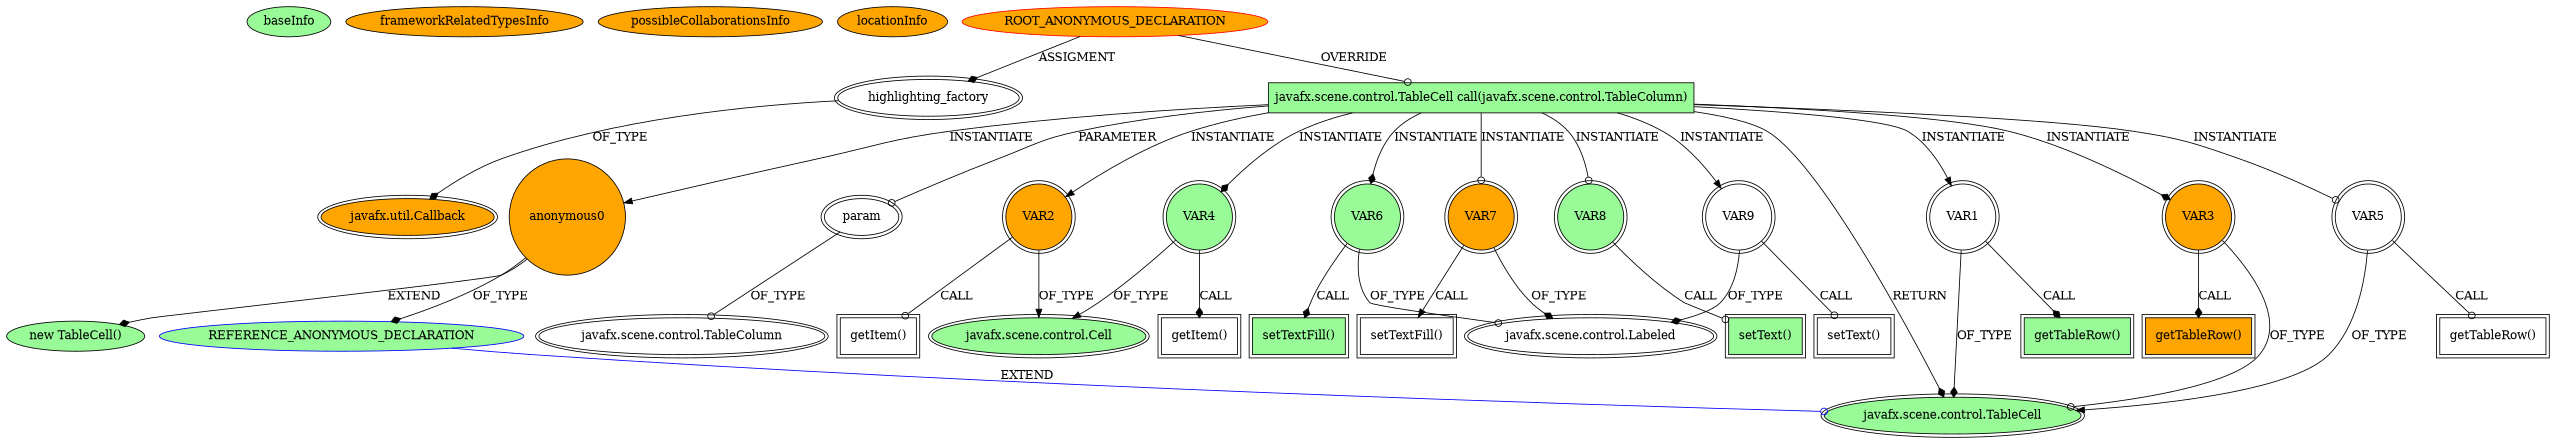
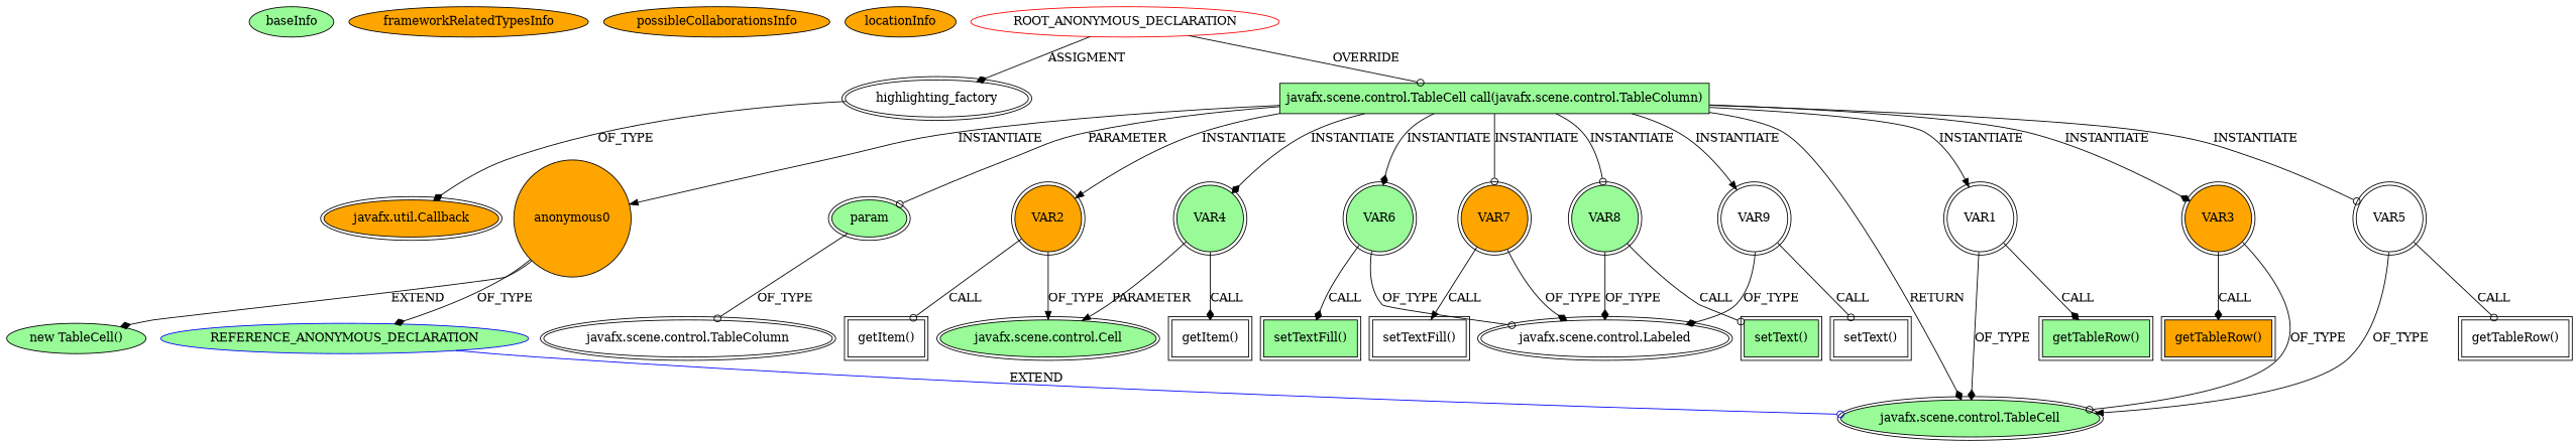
  digraph {
    node [fillcolor=palegreen style=filled isFrameworkType=true vertexType=VARIABLE_EXPRESION peripheries=2]
    edge [arrowhead=diamond]
    baseInfo [category=extension_graph graphId=4529 isAnonymous=true possibleRelation=true isFrameworkType="" vertexType="" peripheries=""]
    frameworkRelatedTypesInfo [0="javafx.util.Callback" fillcolor=orange isFrameworkType="" vertexType="" peripheries=""]
    possibleCollaborationsInfo [0="4529~OVERRIDING_METHOD_DECLARATION-INSTANTIATION-~javafx.util.Callback ~javafx.scene.control.TableCell ~true~true" fillcolor=orange isFrameworkType="" vertexType="" peripheries=""]
    locationInfo [contextSignature="void InitMemory()" filePath="/tgregerson-lc3/lc3-master/LC3Sim/src/lc3sim/ui/UIFXMain.java" fillcolor=orange graphId=4529 projectName="tgregerson-lc3" isFrameworkType="" vertexType="" peripheries=""]
-   n5 [color=red fillcolor=orange isFrameworkType=false label=ROOT_ANONYMOUS_DECLARATION vertexType=ROOT_ANONYMOUS_DECLARATION peripheries=""]
+   n5 [color=red fillcolor=white isFrameworkType=false label=ROOT_ANONYMOUS_DECLARATION vertexType=ROOT_ANONYMOUS_DECLARATION peripheries=""]
    n6 [fillcolor=white label=highlighting_factory vertexType=OUTSIDE_VARIABLE_EXPRESION]
    n7 [isFrameworkType=false label="javafx.scene.control.TableCell call(javafx.scene.control.TableColumn)" shape=box vertexType=OVERRIDING_METHOD_DECLARATION peripheries=""]
    n8 [fillcolor=orange label="javafx.util.Callback" vertexType=FRAMEWORK_INTERFACE_TYPE]
    n9 [label="javafx.scene.control.TableCell" vertexType=FRAMEWORK_CLASS_TYPE]
-   n10 [fillcolor=white label=param vertexType=PARAMETER_DECLARATION]
+   n10 [label=param vertexType=PARAMETER_DECLARATION]
    n11 [fillcolor=orange isFrameworkType=false label=anonymous0 shape=circle peripheries=""]
    n12 [fillcolor=white label=VAR1 shape=circle]
    n13 [fillcolor=orange label=VAR2 shape=circle]
    n14 [fillcolor=orange label=VAR3 shape=circle]
    n15 [label=VAR4 shape=circle]
    n16 [fillcolor=white label=VAR5 shape=circle]
    n17 [label=VAR6 shape=circle]
    n18 [fillcolor=orange label=VAR7 shape=circle]
    n19 [label=VAR8 shape=circle]
    n20 [fillcolor=white label=VAR9 shape=circle]
    n21 [fillcolor=white label="javafx.scene.control.TableColumn" vertexType=FRAMEWORK_CLASS_TYPE]
    n22 [color=blue isFrameworkType=false label=REFERENCE_ANONYMOUS_DECLARATION vertexType=REFERENCE_ANONYMOUS_DECLARATION peripheries=""]
    n23 [isFrameworkType=false label="new TableCell()" vertexType=CONSTRUCTOR_CALL peripheries=""]
    n24 [label="getTableRow()" shape=box vertexType=INSIDE_CALL]
    n25 [label="javafx.scene.control.Cell" vertexType=FRAMEWORK_CLASS_TYPE]
    n26 [fillcolor=white label="getItem()" shape=box vertexType=INSIDE_CALL]
    n27 [fillcolor=orange label="getTableRow()" shape=box vertexType=INSIDE_CALL]
    n28 [fillcolor=white label="getItem()" shape=box vertexType=INSIDE_CALL]
    n29 [fillcolor=white label="getTableRow()" shape=box vertexType=INSIDE_CALL]
    n30 [fillcolor=white label="javafx.scene.control.Labeled" vertexType=FRAMEWORK_CLASS_TYPE]
    n31 [label="setTextFill()" shape=box vertexType=INSIDE_CALL]
    n32 [fillcolor=white label="setTextFill()" shape=box vertexType=INSIDE_CALL]
    n33 [label="setText()" shape=box vertexType=INSIDE_CALL]
    n34 [fillcolor=white label="setText()" shape=box vertexType=INSIDE_CALL]
    n5 -> n6 [label=ASSIGMENT]
    n5 -> n7 [arrowhead=odot label=OVERRIDE]
    n6 -> n8 [label=OF_TYPE]
    n7 -> n9 [label=RETURN]
    n7 -> n10 [arrowhead=odot label=PARAMETER]
    n7 -> n11 [arrowhead=normal label=INSTANTIATE]
    n7 -> n12 [arrowhead=normal label=INSTANTIATE]
    n7 -> n13 [arrowhead=normal label=INSTANTIATE]
    n7 -> n14 [label=INSTANTIATE]
    n7 -> n15 [label=INSTANTIATE]
    n7 -> n16 [arrowhead=odot label=INSTANTIATE]
    n7 -> n17 [label=INSTANTIATE]
    n7 -> n18 [arrowhead=odot label=INSTANTIATE]
    n7 -> n19 [arrowhead=odot label=INSTANTIATE]
    n7 -> n20 [arrowhead=normal label=INSTANTIATE]
    n10 -> n21 [arrowhead=odot label=OF_TYPE]
    n11 -> n22 [label=OF_TYPE]
    n11 -> n23 [label=EXTEND]
    n12 -> n9 [label=OF_TYPE]
    n12 -> n24 [label=CALL]
    n13 -> n25 [arrowhead=normal label=OF_TYPE]
    n13 -> n26 [arrowhead=odot label=CALL]
    n14 -> n9 [arrowhead=odot label=OF_TYPE]
    n14 -> n27 [label=CALL]
-   n15 -> n25 [arrowhead=normal label=OF_TYPE]
+   n15 -> n25 [arrowhead=normal label=PARAMETER]
    n15 -> n28 [label=CALL]
    n16 -> n9 [arrowhead=normal label=OF_TYPE]
    n16 -> n29 [arrowhead=odot label=CALL]
    n17 -> n30 [arrowhead=odot label=OF_TYPE]
    n17 -> n31 [label=CALL]
    n18 -> n30 [label=OF_TYPE]
    n18 -> n32 [arrowhead=normal label=CALL]
+   n19 -> n30 [label=OF_TYPE]
    n19 -> n33 [arrowhead=odot label=CALL]
    n20 -> n30 [label=OF_TYPE]
    n20 -> n34 [arrowhead=odot label=CALL]
    n22 -> n9 [arrowhead=odot color=blue label=EXTEND]
  }
